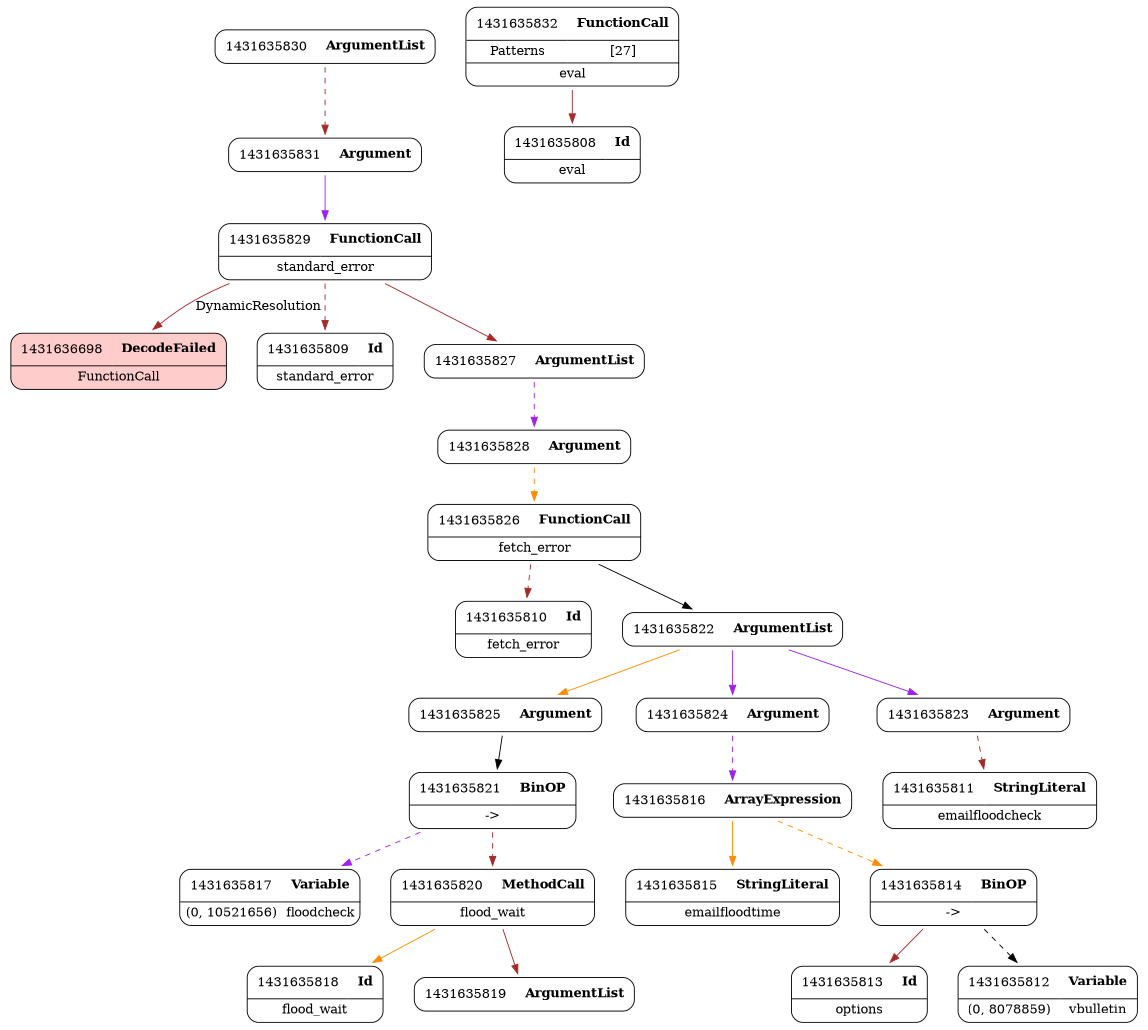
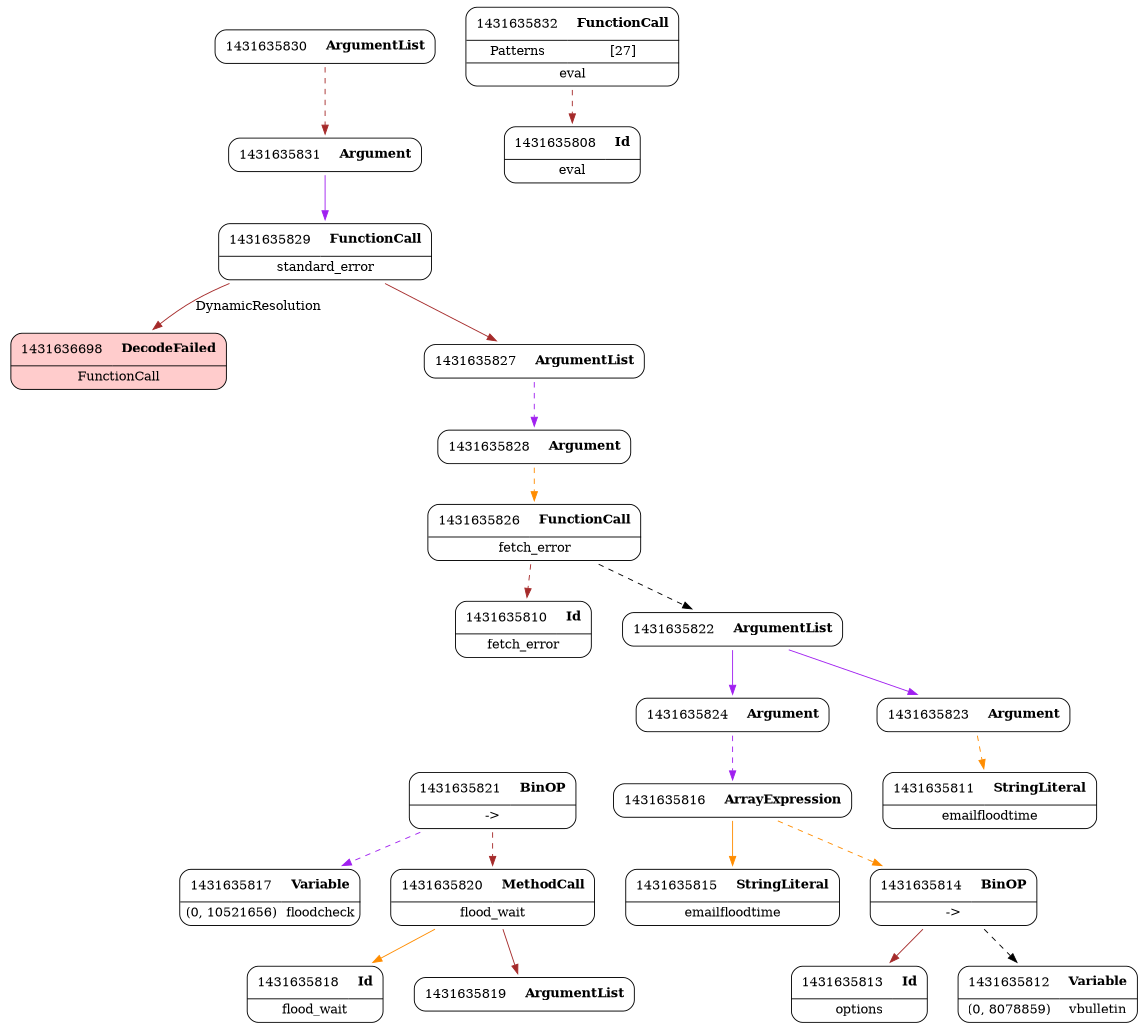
  digraph {
    node [shape=none]
    edge [color=brown style=solid weight=2]
    n1 [label=<<TABLE border='1' cellspacing='0' cellpadding='10' style='rounded' bgcolor='#FFCCCC' ><TR><TD border='0'>1431636698</TD><TD border='0'><B>DecodeFailed</B></TD></TR><HR/><TR><TD border='0' cellpadding='5' colspan='2'>FunctionCall</TD></TR></TABLE>>]
    n2 [label=<<TABLE border='1' cellspacing='0' cellpadding='10' style='rounded' ><TR><TD border='0'>1431635829</TD><TD border='0'><B>FunctionCall</B></TD></TR><HR/><TR><TD border='0' cellpadding='5' colspan='2'>standard_error</TD></TR></TABLE>>]
-   n3 [label=<<TABLE border='1' cellspacing='0' cellpadding='10' style='rounded' ><TR><TD border='0'>1431635809</TD><TD border='0'><B>Id</B></TD></TR><HR/><TR><TD border='0' cellpadding='5' colspan='2'>standard_error</TD></TR></TABLE>>]
    n4 [label=<<TABLE border='1' cellspacing='0' cellpadding='10' style='rounded' ><TR><TD border='0'>1431635827</TD><TD border='0'><B>ArgumentList</B></TD></TR></TABLE>>]
    n5 [label=<<TABLE border='1' cellspacing='0' cellpadding='10' style='rounded' ><TR><TD border='0'>1431635828</TD><TD border='0'><B>Argument</B></TD></TR></TABLE>>]
    n6 [label=<<TABLE border='1' cellspacing='0' cellpadding='10' style='rounded' ><TR><TD border='0'>1431635826</TD><TD border='0'><B>FunctionCall</B></TD></TR><HR/><TR><TD border='0' cellpadding='5' colspan='2'>fetch_error</TD></TR></TABLE>>]
    n7 [label=<<TABLE border='1' cellspacing='0' cellpadding='10' style='rounded' ><TR><TD border='0'>1431635810</TD><TD border='0'><B>Id</B></TD></TR><HR/><TR><TD border='0' cellpadding='5' colspan='2'>fetch_error</TD></TR></TABLE>>]
    n8 [label=<<TABLE border='1' cellspacing='0' cellpadding='10' style='rounded' ><TR><TD border='0'>1431635822</TD><TD border='0'><B>ArgumentList</B></TD></TR></TABLE>>]
-   n9 [label=<<TABLE border='1' cellspacing='0' cellpadding='10' style='rounded' ><TR><TD border='0'>1431635825</TD><TD border='0'><B>Argument</B></TD></TR></TABLE>>]
    n10 [label=<<TABLE border='1' cellspacing='0' cellpadding='10' style='rounded' ><TR><TD border='0'>1431635824</TD><TD border='0'><B>Argument</B></TD></TR></TABLE>>]
    n11 [label=<<TABLE border='1' cellspacing='0' cellpadding='10' style='rounded' ><TR><TD border='0'>1431635823</TD><TD border='0'><B>Argument</B></TD></TR></TABLE>>]
    n12 [label=<<TABLE border='1' cellspacing='0' cellpadding='10' style='rounded' ><TR><TD border='0'>1431635831</TD><TD border='0'><B>Argument</B></TD></TR></TABLE>>]
    n13 [label=<<TABLE border='1' cellspacing='0' cellpadding='10' style='rounded' ><TR><TD border='0'>1431635830</TD><TD border='0'><B>ArgumentList</B></TD></TR></TABLE>>]
    n14 [label=<<TABLE border='1' cellspacing='0' cellpadding='10' style='rounded' ><TR><TD border='0'>1431635821</TD><TD border='0'><B>BinOP</B></TD></TR><HR/><TR><TD border='0' cellpadding='5' colspan='2'>-&gt;</TD></TR></TABLE>>]
    n15 [label=<<TABLE border='1' cellspacing='0' cellpadding='10' style='rounded' ><TR><TD border='0'>1431635817</TD><TD border='0'><B>Variable</B></TD></TR><HR/><TR><TD border='0' cellpadding='5'>(0, 10521656)</TD><TD border='0' cellpadding='5'>floodcheck</TD></TR></TABLE>>]
    n16 [label=<<TABLE border='1' cellspacing='0' cellpadding='10' style='rounded' ><TR><TD border='0'>1431635820</TD><TD border='0'><B>MethodCall</B></TD></TR><HR/><TR><TD border='0' cellpadding='5' colspan='2'>flood_wait</TD></TR></TABLE>>]
    n17 [label=<<TABLE border='1' cellspacing='0' cellpadding='10' style='rounded' ><TR><TD border='0'>1431635818</TD><TD border='0'><B>Id</B></TD></TR><HR/><TR><TD border='0' cellpadding='5' colspan='2'>flood_wait</TD></TR></TABLE>>]
    n18 [label=<<TABLE border='1' cellspacing='0' cellpadding='10' style='rounded' ><TR><TD border='0'>1431635819</TD><TD border='0'><B>ArgumentList</B></TD></TR></TABLE>>]
    n19 [label=<<TABLE border='1' cellspacing='0' cellpadding='10' style='rounded' ><TR><TD border='0'>1431635816</TD><TD border='0'><B>ArrayExpression</B></TD></TR></TABLE>>]
    n20 [label=<<TABLE border='1' cellspacing='0' cellpadding='10' style='rounded' ><TR><TD border='0'>1431635815</TD><TD border='0'><B>StringLiteral</B></TD></TR><HR/><TR><TD border='0' cellpadding='5' colspan='2'>emailfloodtime</TD></TR></TABLE>>]
    n21 [label=<<TABLE border='1' cellspacing='0' cellpadding='10' style='rounded' ><TR><TD border='0'>1431635814</TD><TD border='0'><B>BinOP</B></TD></TR><HR/><TR><TD border='0' cellpadding='5' colspan='2'>-&gt;</TD></TR></TABLE>>]
    n22 [label=<<TABLE border='1' cellspacing='0' cellpadding='10' style='rounded' ><TR><TD border='0'>1431635813</TD><TD border='0'><B>Id</B></TD></TR><HR/><TR><TD border='0' cellpadding='5' colspan='2'>options</TD></TR></TABLE>>]
    n23 [label=<<TABLE border='1' cellspacing='0' cellpadding='10' style='rounded' ><TR><TD border='0'>1431635812</TD><TD border='0'><B>Variable</B></TD></TR><HR/><TR><TD border='0' cellpadding='5'>(0, 8078859)</TD><TD border='0' cellpadding='5'>vbulletin</TD></TR></TABLE>>]
-   n24 [label=<<TABLE border='1' cellspacing='0' cellpadding='10' style='rounded' ><TR><TD border='0'>1431635811</TD><TD border='0'><B>StringLiteral</B></TD></TR><HR/><TR><TD border='0' cellpadding='5' colspan='2'>emailfloodcheck</TD></TR></TABLE>>]
+   n24 [label=<<TABLE border='1' cellspacing='0' cellpadding='10' style='rounded' ><TR><TD border='0'>1431635811</TD><TD border='0'><B>StringLiteral</B></TD></TR><HR/><TR><TD border='0' cellpadding='5' colspan='2'>emailfloodtime</TD></TR></TABLE>>]
    n25 [label=<<TABLE border='1' cellspacing='0' cellpadding='10' style='rounded' ><TR><TD border='0'>1431635832</TD><TD border='0'><B>FunctionCall</B></TD></TR><HR/><TR><TD border='0' cellpadding='5'>Patterns</TD><TD border='0' cellpadding='5'>[27]</TD></TR><HR/><TR><TD border='0' cellpadding='5' colspan='2'>eval</TD></TR></TABLE>>]
    n26 [label=<<TABLE border='1' cellspacing='0' cellpadding='10' style='rounded' ><TR><TD border='0'>1431635808</TD><TD border='0'><B>Id</B></TD></TR><HR/><TR><TD border='0' cellpadding='5' colspan='2'>eval</TD></TR></TABLE>>]
    n2 -> n1 [label=DynamicResolution weight=""]
-   n2 -> n3 [style=dashed]
    n2 -> n4
    n4 -> n5 [color=purple style=dashed]
    n5 -> n6 [color=darkorange style=dashed]
    n6 -> n7 [style=dashed]
-   n6 -> n8 [color=black]
-   n8 -> n9 [color=darkorange]
+   n6 -> n8 [color=black style=dashed]
    n8 -> n10 [color=purple]
    n8 -> n11 [color=purple]
-   n9 -> n14 [color=black]
    n10 -> n19 [color=purple style=dashed]
-   n11 -> n24 [style=dashed]
+   n11 -> n24 [color=darkorange style=dashed]
    n12 -> n2 [color=purple]
    n13 -> n12 [style=dashed]
    n14 -> n15 [color=purple style=dashed]
    n14 -> n16 [style=dashed]
    n16 -> n17 [color=darkorange]
    n16 -> n18
    n19 -> n20 [color=darkorange]
    n19 -> n21 [color=darkorange style=dashed]
    n21 -> n22
    n21 -> n23 [color=black style=dashed]
-   n25 -> n26
+   n25 -> n26 [style=dashed]
  }
